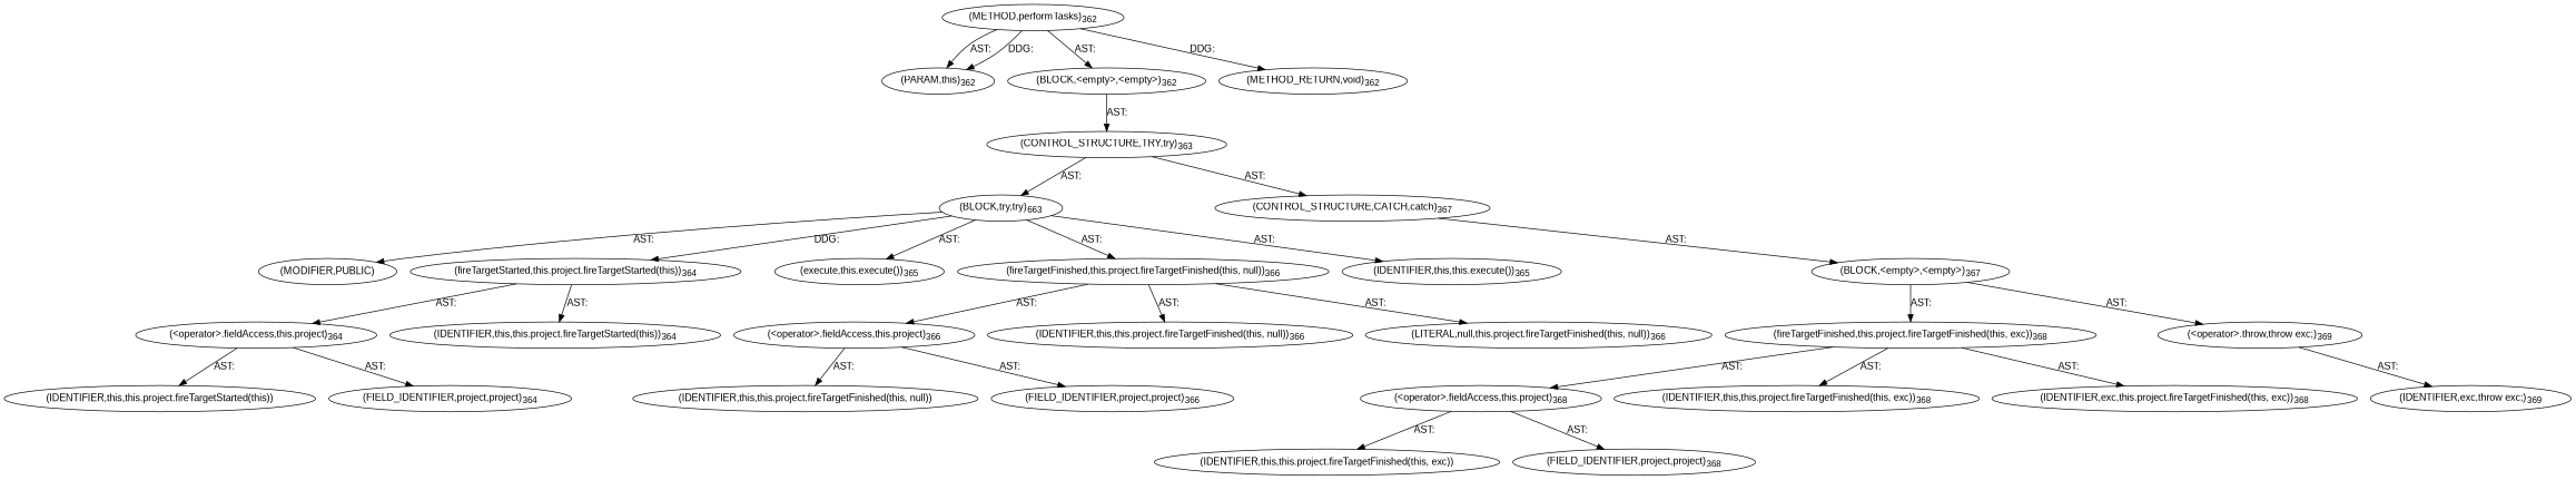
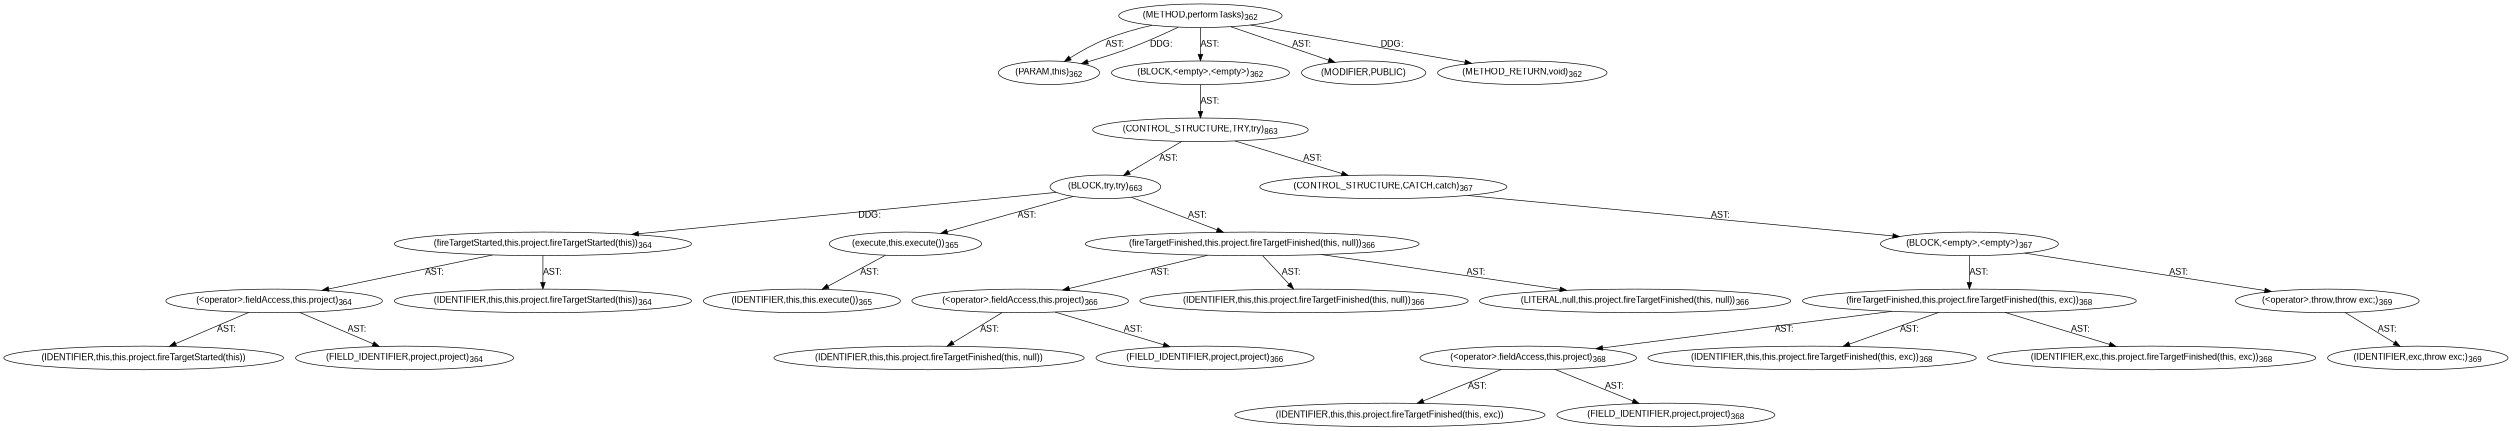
  digraph {
    fontname="Liberation Sans"
    node [fontname="Liberation Sans"]
    edge [fontname="Liberation Sans"]
    n1 [label=<(METHOD,performTasks)<SUB>362</SUB>>]
    n2 [label=<(PARAM,this)<SUB>362</SUB>>]
    n3 [label=<(BLOCK,&lt;empty&gt;,&lt;empty&gt;)<SUB>362</SUB>>]
    n4 [label=<(MODIFIER,PUBLIC)>]
    n5 [label=<(METHOD_RETURN,void)<SUB>362</SUB>>]
-   n6 [label=<(CONTROL_STRUCTURE,TRY,try)<SUB>363</SUB>>]
+   n6 [label=<(CONTROL_STRUCTURE,TRY,try)<SUB>863</SUB>>]
    n7 [label=<(BLOCK,try,try)<SUB>663</SUB>>]
    n8 [label=<(CONTROL_STRUCTURE,CATCH,catch)<SUB>367</SUB>>]
    n9 [label=<(fireTargetStarted,this.project.fireTargetStarted(this))<SUB>364</SUB>>]
    n10 [label=<(execute,this.execute())<SUB>365</SUB>>]
    n11 [label=<(fireTargetFinished,this.project.fireTargetFinished(this, null))<SUB>366</SUB>>]
    n12 [label=<(BLOCK,&lt;empty&gt;,&lt;empty&gt;)<SUB>367</SUB>>]
    n13 [label=<(&lt;operator&gt;.fieldAccess,this.project)<SUB>364</SUB>>]
    n14 [label=<(IDENTIFIER,this,this.project.fireTargetStarted(this))<SUB>364</SUB>>]
    n15 [label=<(IDENTIFIER,this,this.execute())<SUB>365</SUB>>]
    n16 [label=<(&lt;operator&gt;.fieldAccess,this.project)<SUB>366</SUB>>]
    n17 [label=<(IDENTIFIER,this,this.project.fireTargetFinished(this, null))<SUB>366</SUB>>]
    n18 [label=<(LITERAL,null,this.project.fireTargetFinished(this, null))<SUB>366</SUB>>]
    n19 [label=<(IDENTIFIER,this,this.project.fireTargetStarted(this))>]
    n20 [label=<(FIELD_IDENTIFIER,project,project)<SUB>364</SUB>>]
    n21 [label=<(IDENTIFIER,this,this.project.fireTargetFinished(this, null))>]
    n22 [label=<(FIELD_IDENTIFIER,project,project)<SUB>366</SUB>>]
    n23 [label=<(fireTargetFinished,this.project.fireTargetFinished(this, exc))<SUB>368</SUB>>]
    n24 [label=<(&lt;operator&gt;.throw,throw exc;)<SUB>369</SUB>>]
    n25 [label=<(&lt;operator&gt;.fieldAccess,this.project)<SUB>368</SUB>>]
    n26 [label=<(IDENTIFIER,this,this.project.fireTargetFinished(this, exc))<SUB>368</SUB>>]
    n27 [label=<(IDENTIFIER,exc,this.project.fireTargetFinished(this, exc))<SUB>368</SUB>>]
    n28 [label=<(IDENTIFIER,exc,throw exc;)<SUB>369</SUB>>]
    n29 [label=<(IDENTIFIER,this,this.project.fireTargetFinished(this, exc))>]
    n30 [label=<(FIELD_IDENTIFIER,project,project)<SUB>368</SUB>>]
    n1 -> n2 [label="AST: "]
    n1 -> n2 [label="DDG: "]
    n1 -> n3 [label="AST: "]
-   n7 -> n4 [label="AST: "]
+   n1 -> n4 [label="AST: "]
    n1 -> n5 [label="DDG: "]
    n3 -> n6 [label="AST: "]
    n6 -> n7 [label="AST: "]
    n6 -> n8 [label="AST: "]
    n7 -> n9 [label="DDG: "]
    n7 -> n10 [label="AST: "]
    n7 -> n11 [label="AST: "]
    n8 -> n12 [label="AST: "]
    n9 -> n13 [label="AST: "]
    n9 -> n14 [label="AST: "]
-   n7 -> n15 [label="AST: "]
+   n10 -> n15 [label="AST: "]
    n11 -> n16 [label="AST: "]
    n11 -> n17 [label="AST: "]
    n11 -> n18 [label="AST: "]
    n12 -> n23 [label="AST: "]
    n12 -> n24 [label="AST: "]
    n13 -> n19 [label="AST: "]
    n13 -> n20 [label="AST: "]
    n16 -> n21 [label="AST: "]
    n16 -> n22 [label="AST: "]
    n23 -> n25 [label="AST: "]
    n23 -> n26 [label="AST: "]
    n23 -> n27 [label="AST: "]
    n24 -> n28 [label="AST: "]
    n25 -> n29 [label="AST: "]
    n25 -> n30 [label="AST: "]
  }
